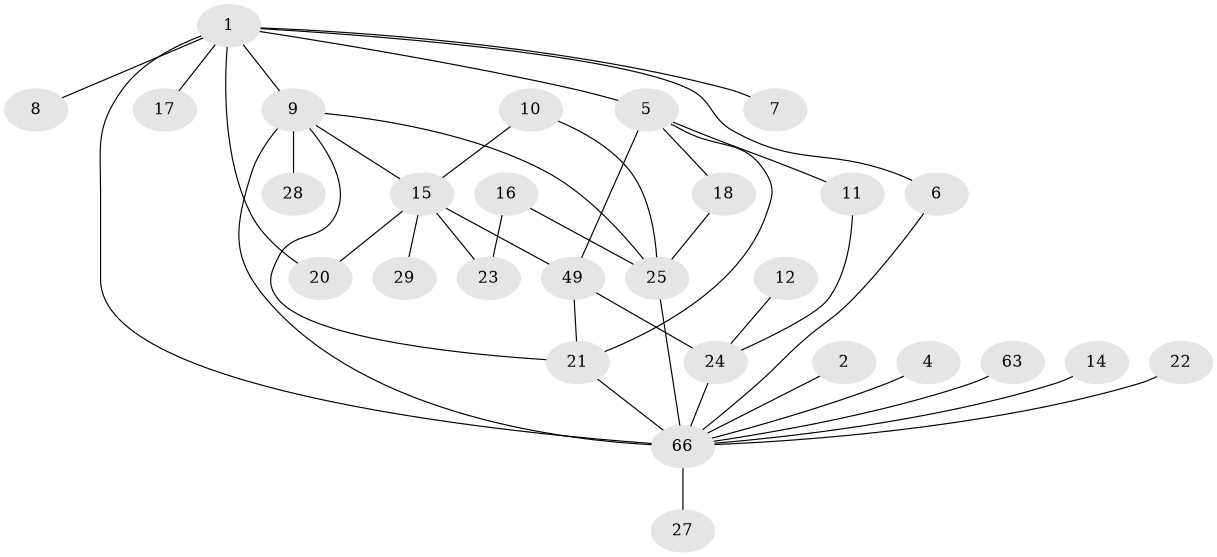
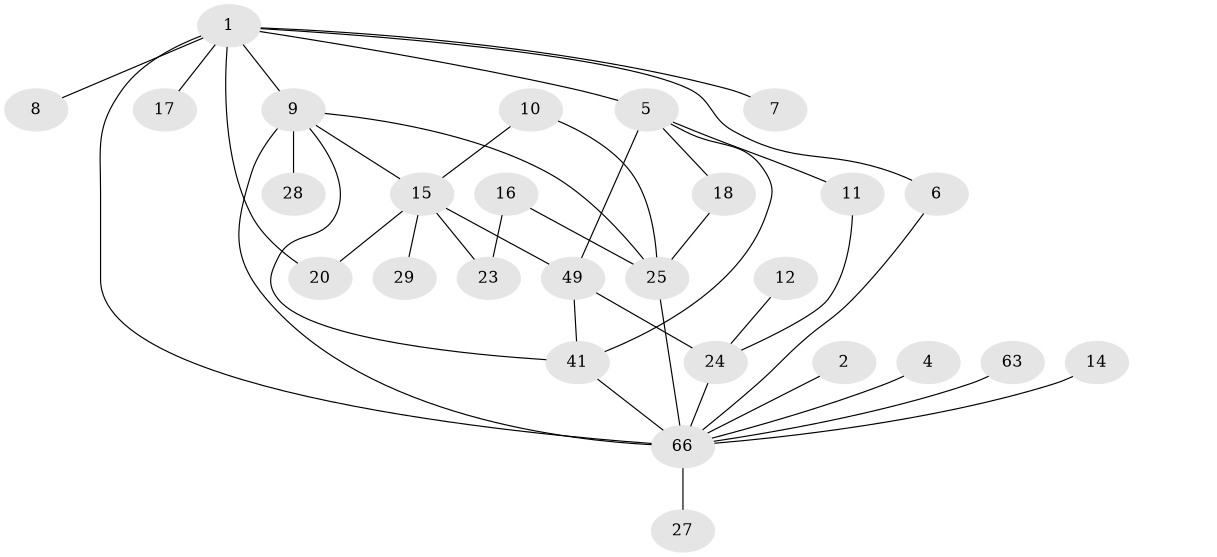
  graph {
    node [color=gray90 style=filled]
    edge [weight=1.0]
    1
    5
    6
    7
    8
    9
    17
    20
    n9 [label=66]
    11
    18
    n12 [label=49]
-   21
+   21 [label=41]
    15
    25
    28
    27
    2
    4
    24
    23
    29
    10
    12
    n25 [label=63]
    14
    16
-   22
    1 -- 5
    1 -- 6
    1 -- 7
    1 -- 8
    1 -- 9
    1 -- 17
    1 -- 20 [weight=3.0]
    1 -- n9 [weight=3.0]
    5 -- 11
    5 -- 18
    5 -- n12
    5 -- 21
    6 -- n9
    9 -- n9 [weight=2.0]
    9 -- 21
    9 -- 15
    9 -- 25
    9 -- 28
    n9 -- 27
    11 -- 24
    18 -- 25
    n12 -- 21
    n12 -- 24
    21 -- n9
    15 -- 20
    15 -- n12 [weight=2.0]
    15 -- 23
    15 -- 29
    25 -- n9
    2 -- n9
    4 -- n9
    24 -- n9
    10 -- 15
    10 -- 25
    12 -- 24
    n25 -- n9
    14 -- n9
    16 -- 25 [weight=2.0]
    16 -- 23
-   22 -- n9
  }
